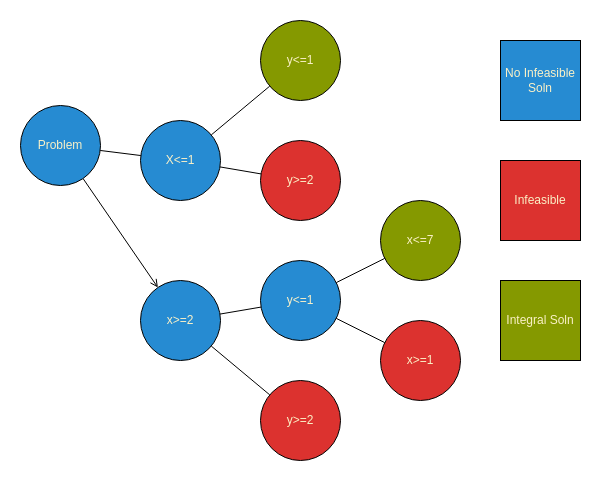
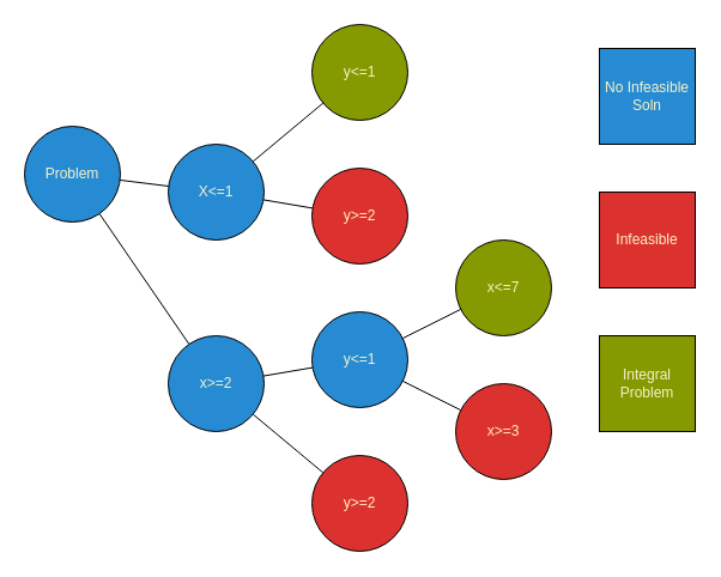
  <mxCell id="0" />
  <mxCell id="1" parent="0" />
  <mxCell id="2" style="rounded=0;orthogonalLoop=1;jettySize=auto;html=1;endArrow=none;endFill=0;fontColor=#fbf1c7;" edge="1" parent="1" source="4" target="7"><mxGeometry relative="1" as="geometry" /></mxCell>
- <mxCell id="3" style="edgeStyle=none;rounded=0;orthogonalLoop=1;jettySize=auto;html=1;endArrow=open;endFill=0;fontColor=#fbf1c7;" edge="1" parent="1" source="4" target="10"><mxGeometry relative="1" as="geometry" /></mxCell>
+ <mxCell id="3" style="edgeStyle=none;rounded=0;orthogonalLoop=1;jettySize=auto;html=1;endArrow=none;endFill=0;fontColor=#fbf1c7;" edge="1" parent="1" source="4" target="10"><mxGeometry relative="1" as="geometry" /></mxCell>
  <mxCell id="4" value="Problem" style="ellipse;whiteSpace=wrap;html=1;aspect=fixed;fillColor=#268BD2;fontColor=#fbf1c7;" vertex="1" parent="1"><mxGeometry x="20" y="105" width="80" height="80" as="geometry" /></mxCell>
  <mxCell id="5" style="edgeStyle=none;rounded=0;orthogonalLoop=1;jettySize=auto;html=1;endArrow=none;endFill=0;fontColor=#fbf1c7;" edge="1" parent="1" source="7" target="15"><mxGeometry relative="1" as="geometry" /></mxCell>
  <mxCell id="6" style="edgeStyle=none;rounded=0;orthogonalLoop=1;jettySize=auto;html=1;endArrow=none;endFill=0;fontColor=#fbf1c7;" edge="1" parent="1" source="7" target="16"><mxGeometry relative="1" as="geometry" /></mxCell>
  <mxCell id="7" value="X&amp;lt;=1" style="ellipse;whiteSpace=wrap;html=1;aspect=fixed;fillColor=#268BD2;fontColor=#fbf1c7;" vertex="1" parent="1"><mxGeometry x="140" y="120" width="80" height="80" as="geometry" /></mxCell>
  <mxCell id="8" style="edgeStyle=none;rounded=0;orthogonalLoop=1;jettySize=auto;html=1;endArrow=none;endFill=0;fontColor=#fbf1c7;" edge="1" parent="1" source="10" target="13"><mxGeometry relative="1" as="geometry" /></mxCell>
  <mxCell id="9" style="edgeStyle=none;rounded=0;orthogonalLoop=1;jettySize=auto;html=1;endArrow=none;endFill=0;fontColor=#fbf1c7;" edge="1" parent="1" source="10" target="14"><mxGeometry relative="1" as="geometry" /></mxCell>
  <mxCell id="10" value="x&amp;gt;=2" style="ellipse;whiteSpace=wrap;html=1;aspect=fixed;fillColor=#268BD2;fontColor=#fbf1c7;" vertex="1" parent="1"><mxGeometry x="140" y="280" width="80" height="80" as="geometry" /></mxCell>
  <mxCell id="11" style="edgeStyle=none;rounded=0;orthogonalLoop=1;jettySize=auto;html=1;endArrow=none;endFill=0;fontColor=#fbf1c7;" edge="1" parent="1" source="13" target="17"><mxGeometry relative="1" as="geometry" /></mxCell>
  <mxCell id="12" style="edgeStyle=none;rounded=0;orthogonalLoop=1;jettySize=auto;html=1;endArrow=none;endFill=0;fontColor=#fbf1c7;" edge="1" parent="1" source="13" target="18"><mxGeometry relative="1" as="geometry" /></mxCell>
  <mxCell id="13" value="y&amp;lt;=1" style="ellipse;whiteSpace=wrap;html=1;aspect=fixed;fillColor=#268BD2;fontColor=#fbf1c7;" vertex="1" parent="1"><mxGeometry x="260" y="260" width="80" height="80" as="geometry" /></mxCell>
  <mxCell id="14" value="y&amp;gt;=2" style="ellipse;whiteSpace=wrap;html=1;aspect=fixed;fillColor=#DC322F;fontColor=#fbf1c7;" vertex="1" parent="1"><mxGeometry x="260" y="380" width="80" height="80" as="geometry" /></mxCell>
  <mxCell id="15" value="y&amp;lt;=1" style="ellipse;whiteSpace=wrap;html=1;aspect=fixed;fillColor=#859900;fontColor=#fbf1c7;" vertex="1" parent="1"><mxGeometry x="260" y="20" width="80" height="80" as="geometry" /></mxCell>
  <mxCell id="16" value="y&amp;gt;=2" style="ellipse;whiteSpace=wrap;html=1;aspect=fixed;fillColor=#DC322F;fontColor=#fbf1c7;" vertex="1" parent="1"><mxGeometry x="260" y="140" width="80" height="80" as="geometry" /></mxCell>
  <mxCell id="17" value="x&amp;lt;=7" style="ellipse;whiteSpace=wrap;html=1;aspect=fixed;fillColor=#859900;fontColor=#fbf1c7;" vertex="1" parent="1"><mxGeometry x="380" y="200" width="80" height="80" as="geometry" /></mxCell>
- <mxCell id="18" value="x&amp;gt;=1" style="ellipse;whiteSpace=wrap;html=1;aspect=fixed;fillColor=#DC322F;fontColor=#fbf1c7;" vertex="1" parent="1"><mxGeometry x="380" y="320" width="80" height="80" as="geometry" /></mxCell>
+ <mxCell id="18" value="x&amp;gt;=3" style="ellipse;whiteSpace=wrap;html=1;aspect=fixed;fillColor=#DC322F;fontColor=#fbf1c7;" vertex="1" parent="1"><mxGeometry x="380" y="320" width="80" height="80" as="geometry" /></mxCell>
  <mxCell id="19" value="No Infeasible&lt;br&gt;Soln&lt;br&gt;" style="whiteSpace=wrap;html=1;aspect=fixed;fillColor=#268BD2;fontColor=#fbf1c7;" vertex="1" parent="1"><mxGeometry x="500" y="40" width="80" height="80" as="geometry" /></mxCell>
  <mxCell id="20" value="Infeasible&lt;br&gt;" style="whiteSpace=wrap;html=1;aspect=fixed;fillColor=#DC322F;fontColor=#fbf1c7;" vertex="1" parent="1"><mxGeometry x="500" y="160" width="80" height="80" as="geometry" /></mxCell>
- <mxCell id="21" value="Integral Soln&lt;br&gt;" style="whiteSpace=wrap;html=1;aspect=fixed;fillColor=#859900;fontColor=#fbf1c7;" vertex="1" parent="1"><mxGeometry x="500" y="280" width="80" height="80" as="geometry" /></mxCell>
+ <mxCell id="21" value="Integral Problem&lt;br&gt;" style="whiteSpace=wrap;html=1;aspect=fixed;fillColor=#859900;fontColor=#fbf1c7;" vertex="1" parent="1"><mxGeometry x="500" y="280" width="80" height="80" as="geometry" /></mxCell>
